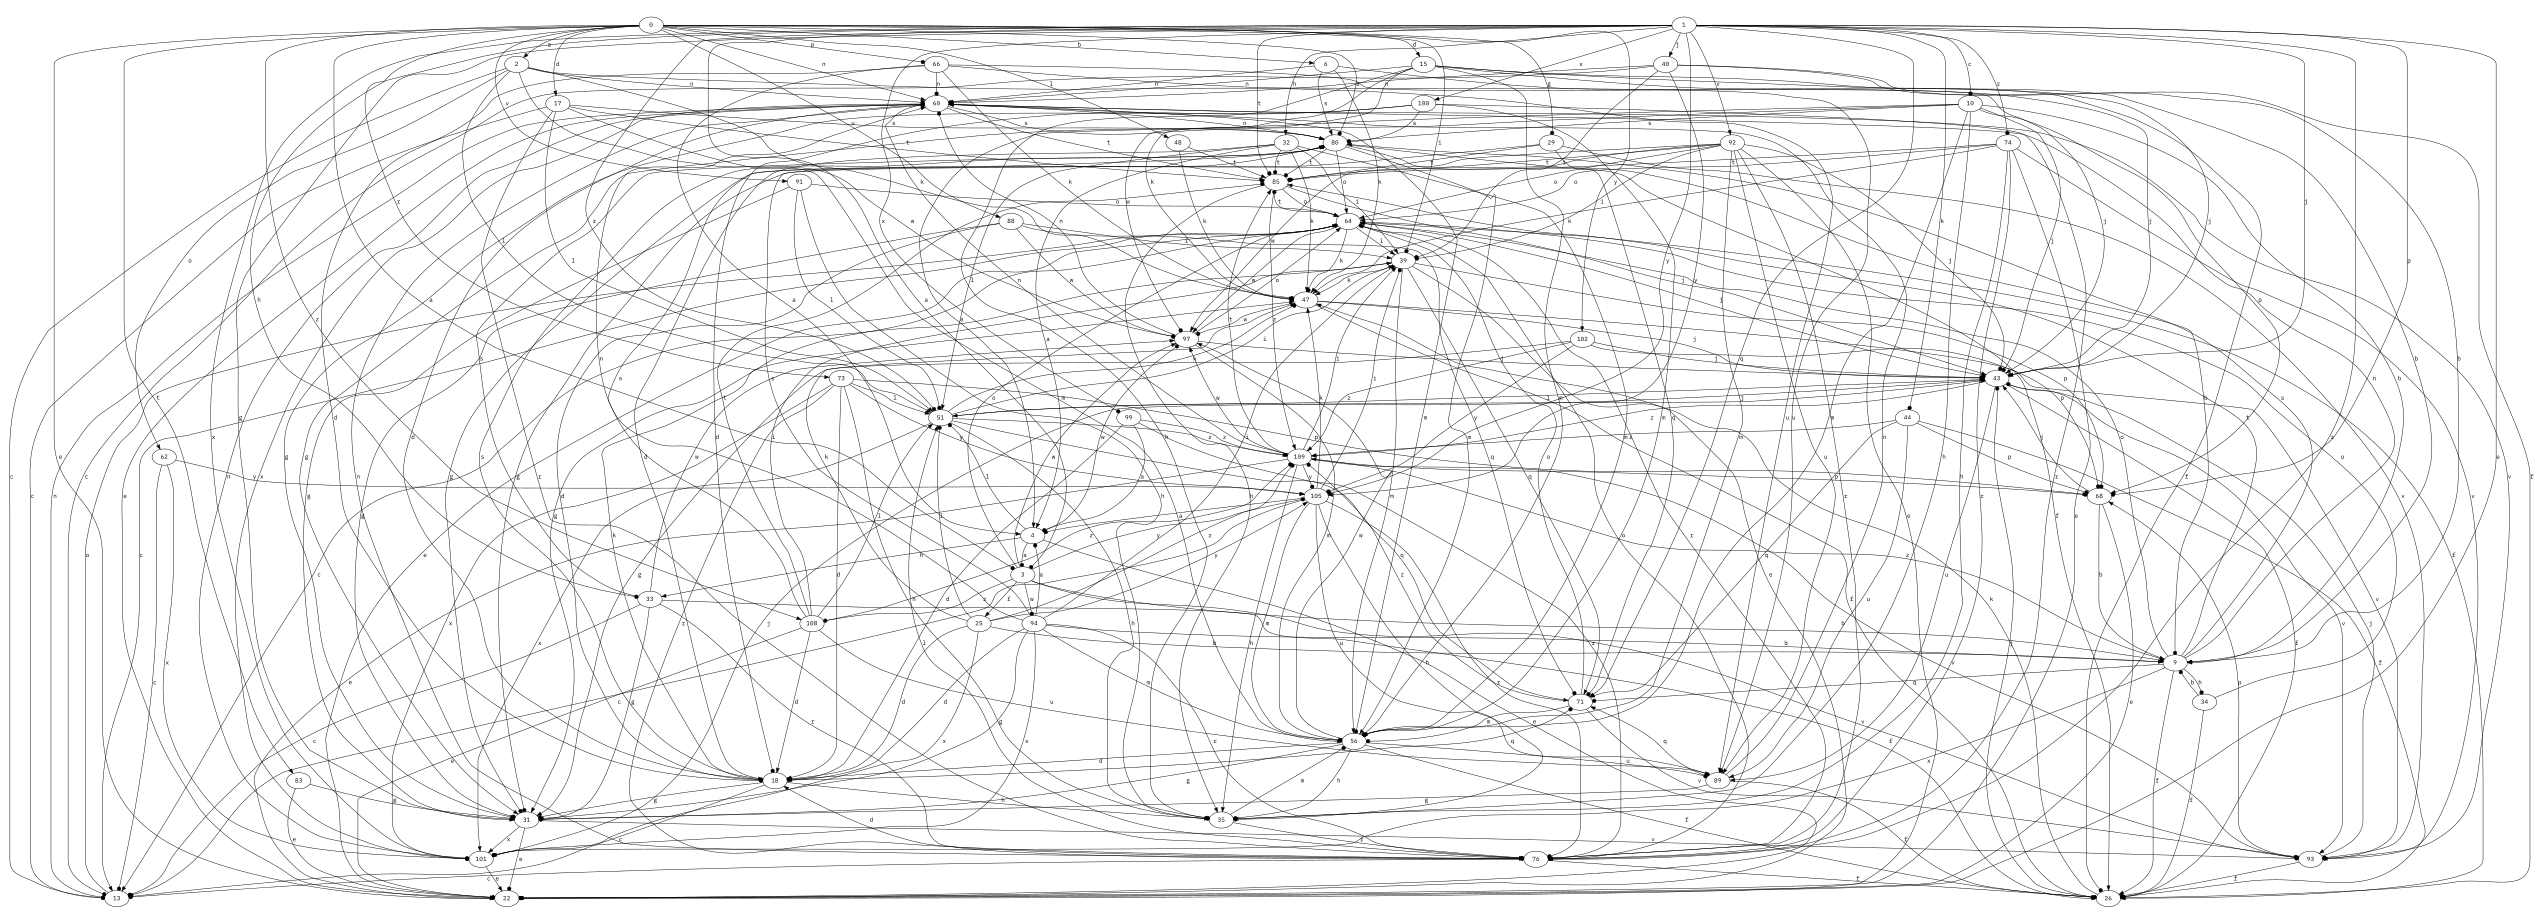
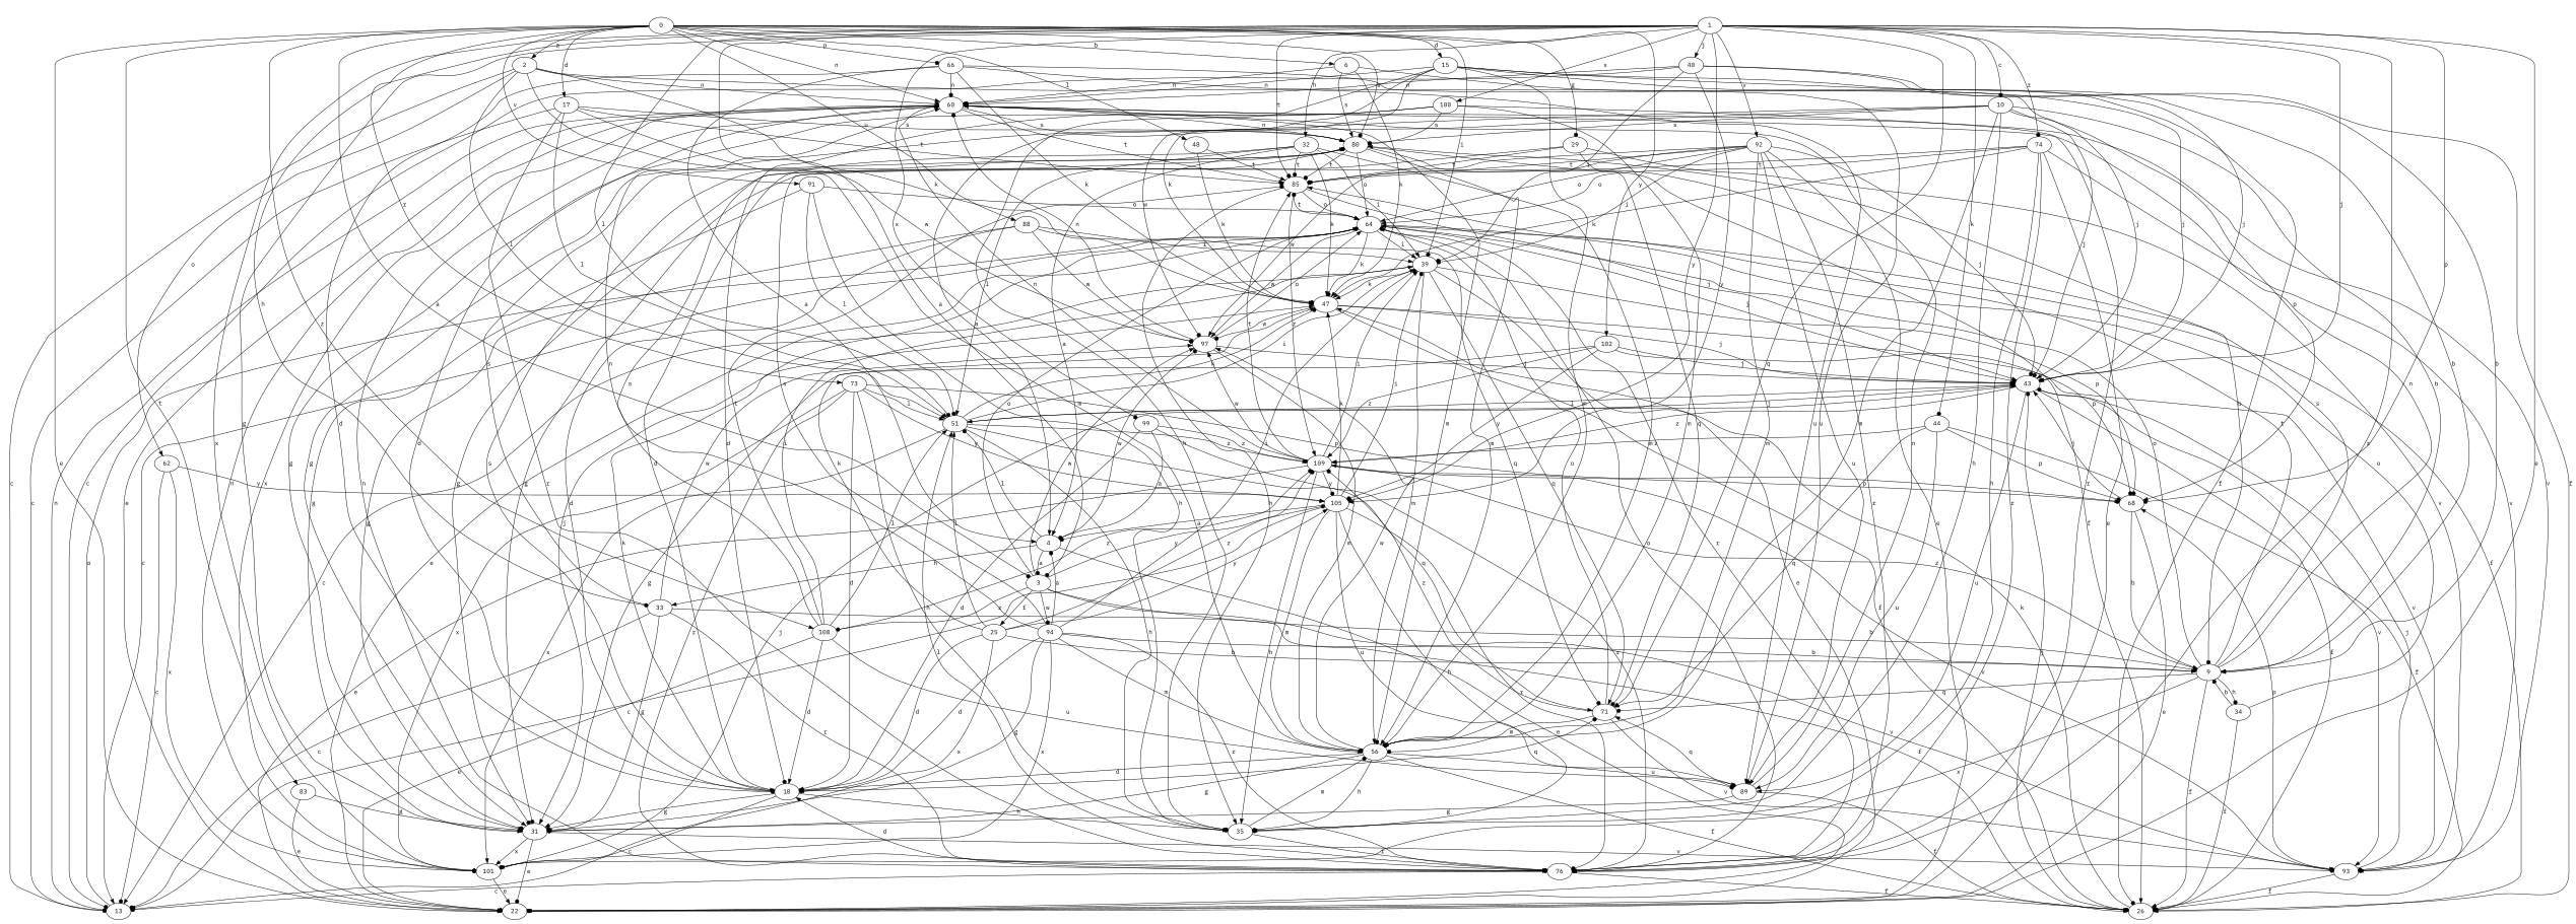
  strict digraph {
    fontname="IBM Plex Mono"
    node [fontname="IBM Plex Mono"]
    edge [arrowhead=normal fontname="IBM Plex Mono"]
    0
    2
    3
    6
    15
    17
    22
    29
    39
    48
    60
    66
    73
    80
    83
    88
    91
    102
    108
    51
    13
    47
    56
    62
    89
    105
    9
    25
    64
    93
    94
    97
    43
    26
    35
    76
    85
    31
    71
    68
    101
    18
    4
    109
    1
    10
    32
    33
    40
    44
    74
    92
    99
    100
    34
    0 -> 2 [label=a]
    0 -> 3 [arrowhead=dot label=a]
    0 -> 6 [label=b]
    0 -> 15 [label=d]
    0 -> 17 [label=d]
    0 -> 22 [label=e]
    0 -> 29 [arrowhead=dot label=g]
    0 -> 39 [arrowhead=dot label=i]
    0 -> 48 [label=l]
    0 -> 60 [label=n]
    0 -> 66 [arrowhead=dot label=p]
    0 -> 73 [label=r]
    0 -> 80 [arrowhead=dot label=s]
    0 -> 83 [label=t]
    0 -> 88 [label=u]
    0 -> 91 [label=v]
    0 -> 102 [label=y]
    0 -> 108 [label=z]
    2 -> 60 [arrowhead=dot label=n]
    2 -> 51 [label=l]
    2 -> 13 [arrowhead=dot label=c]
    2 -> 47 [arrowhead=dot label=k]
    2 -> 56 [label=m]
    2 -> 62 [label=o]
    2 -> 89 [label=u]
    3 -> 108 [arrowhead=dot label=z]
    3 -> 105 [arrowhead=dot label=y]
    3 -> 9 [arrowhead=dot label=b]
    3 -> 25 [label=f]
    3 -> 64 [label=o]
    3 -> 93 [arrowhead=dot label=v]
    3 -> 94 [arrowhead=dot label=w]
    3 -> 97 [label=w]
    6 -> 60 [label=n]
    6 -> 80 [label=s]
    6 -> 47 [label=k]
    6 -> 43 [label=j]
    15 -> 60 [arrowhead=dot label=n]
    15 -> 47 [arrowhead=dot label=k]
    15 -> 56 [arrowhead=dot label=m]
    15 -> 9 [label=b]
    15 -> 97 [arrowhead=dot label=w]
    15 -> 43 [label=j]
    15 -> 26 [arrowhead=dot label=f]
    15 -> 35 [label=h]
    17 -> 80 [label=s]
    17 -> 51 [label=l]
    17 -> 13 [arrowhead=dot label=c]
    17 -> 97 [arrowhead=dot label=w]
    17 -> 76 [arrowhead=dot label=r]
    17 -> 85 [arrowhead=dot label=t]
    29 -> 93 [arrowhead=dot label=v]
    29 -> 85 [label=t]
    29 -> 31 [arrowhead=dot label=g]
    29 -> 71 [arrowhead=dot label=q]
    39 -> 22 [arrowhead=dot label=e]
    39 -> 13 [label=c]
    39 -> 47 [label=k]
    39 -> 56 [label=m]
    39 -> 71 [label=q]
    39 -> 68 [arrowhead=dot label=p]
    48 -> 47 [arrowhead=dot label=k]
    48 -> 85 [label=t]
    60 -> 22 [arrowhead=dot label=e]
    60 -> 80 [label=s]
    60 -> 56 [arrowhead=dot label=m]
    60 -> 93 [arrowhead=dot label=v]
    60 -> 85 [label=t]
    60 -> 101 [arrowhead=dot label=x]
    60 -> 18 [arrowhead=dot label=d]
    66 -> 60 [arrowhead=dot label=n]
    66 -> 47 [label=k]
    66 -> 89 [arrowhead=dot label=u]
    66 -> 43 [label=j]
    66 -> 18 [arrowhead=dot label=d]
    66 -> 4 [label=a]
    73 -> 51 [label=l]
    73 -> 105 [label=y]
    73 -> 35 [label=h]
    73 -> 76 [arrowhead=dot label=r]
    73 -> 68 [label=p]
    73 -> 101 [arrowhead=dot label=x]
    73 -> 18 [label=d]
    80 -> 60 [label=n]
    80 -> 56 [label=m]
    80 -> 9 [arrowhead=dot label=b]
    80 -> 64 [label=o]
    80 -> 26 [label=f]
    80 -> 85 [arrowhead=dot label=t]
    83 -> 22 [arrowhead=dot label=e]
    83 -> 31 [arrowhead=dot label=g]
    88 -> 39 [label=i]
    88 -> 97 [arrowhead=dot label=w]
    88 -> 31 [arrowhead=dot label=g]
    88 -> 71 [arrowhead=dot label=q]
    88 -> 18 [arrowhead=dot label=d]
    91 -> 51 [arrowhead=dot label=l]
    91 -> 64 [label=o]
    91 -> 35 [label=h]
    91 -> 31 [label=g]
    102 -> 105 [arrowhead=dot label=y]
    102 -> 93 [arrowhead=dot label=v]
    102 -> 43 [label=j]
    102 -> 31 [label=g]
    102 -> 109 [label=z]
    108 -> 22 [label=e]
    108 -> 39 [label=i]
    108 -> 80 [label=s]
    108 -> 51 [label=l]
    108 -> 89 [label=u]
    108 -> 85 [arrowhead=dot label=t]
    108 -> 18 [label=d]
    108 -> 109 [arrowhead=dot label=z]
    51 -> 39 [label=i]
    51 -> 47 [arrowhead=dot label=k]
    51 -> 43 [arrowhead=dot label=j]
    51 -> 35 [arrowhead=dot label=h]
    51 -> 71 [label=q]
    51 -> 101 [label=x]
    51 -> 109 [arrowhead=dot label=z]
    13 -> 60 [arrowhead=dot label=n]
    13 -> 64 [arrowhead=dot label=o]
    47 -> 97 [arrowhead=dot label=w]
    47 -> 43 [label=j]
    47 -> 26 [arrowhead=dot label=f]
    47 -> 68 [arrowhead=dot label=p]
    56 -> 89 [arrowhead=dot label=u]
    56 -> 97 [label=w]
    56 -> 26 [label=f]
    56 -> 35 [arrowhead=dot label=h]
    56 -> 31 [arrowhead=dot label=g]
    56 -> 18 [label=d]
    62 -> 13 [arrowhead=dot label=c]
    62 -> 105 [label=y]
    62 -> 101 [arrowhead=dot label=x]
    89 -> 60 [label=n]
    89 -> 26 [label=f]
    89 -> 31 [arrowhead=dot label=g]
    89 -> 71 [label=q]
    105 -> 39 [arrowhead=dot label=i]
    105 -> 13 [label=c]
    105 -> 47 [label=k]
    105 -> 56 [arrowhead=dot label=m]
    105 -> 89 [arrowhead=dot label=u]
    105 -> 35 [arrowhead=dot label=h]
    105 -> 76 [arrowhead=dot label=r]
    105 -> 4 [arrowhead=dot label=a]
    9 -> 60 [label=n]
    9 -> 80 [label=s]
    9 -> 64 [label=o]
    9 -> 26 [label=f]
    9 -> 85 [label=t]
    9 -> 71 [arrowhead=dot label=q]
    9 -> 101 [arrowhead=dot label=x]
    9 -> 109 [label=z]
    9 -> 34 [arrowhead=dot label=h]
-   25 -> 51 [arrowhead=dot label=l]
+   25 -> 51 [label=l]
    25 -> 47 [label=k]
    25 -> 105 [label=y]
    25 -> 9 [label=b]
    25 -> 101 [label=x]
    25 -> 18 [arrowhead=dot label=d]
    25 -> 109 [arrowhead=dot label=z]
    64 -> 22 [arrowhead=dot label=e]
    64 -> 39 [label=i]
    64 -> 13 [label=c]
    64 -> 47 [arrowhead=dot label=k]
    64 -> 97 [label=w]
    64 -> 43 [arrowhead=dot label=j]
    64 -> 26 [label=f]
    64 -> 76 [arrowhead=dot label=r]
    64 -> 85 [arrowhead=dot label=t]
-   64 -> 31 [label=g]
+   64 -> 31 [label=j]
    93 -> 43 [arrowhead=dot label=j]
    93 -> 26 [arrowhead=dot label=f]
    93 -> 68 [label=p]
    94 -> 39 [arrowhead=dot label=i]
    94 -> 60 [label=n]
    94 -> 80 [label=s]
    94 -> 56 [arrowhead=dot label=m]
    94 -> 9 [label=b]
    94 -> 76 [arrowhead=dot label=r]
    94 -> 31 [label=g]
    94 -> 101 [arrowhead=dot label=x]
    94 -> 18 [arrowhead=dot label=d]
    94 -> 4 [arrowhead=dot label=a]
    97 -> 60 [arrowhead=dot label=n]
    97 -> 56 [arrowhead=dot label=m]
    97 -> 64 [label=o]
    97 -> 43 [label=j]
    43 -> 51 [label=l]
    43 -> 89 [label=u]
    43 -> 93 [label=v]
    43 -> 26 [label=f]
    43 -> 109 [label=z]
    26 -> 47 [label=k]
    26 -> 43 [arrowhead=dot label=j]
    35 -> 56 [arrowhead=dot label=m]
    35 -> 76 [label=r]
-   76 -> 60 [arrowhead=dot label=n]
+   76 -> 60 [label=n]
    76 -> 51 [label=l]
    76 -> 13 [arrowhead=dot label=c]
    76 -> 64 [arrowhead=dot label=o]
    76 -> 26 [arrowhead=dot label=f]
    76 -> 18 [label=d]
    85 -> 64 [label=o]
    85 -> 43 [label=j]
    85 -> 35 [label=h]
    85 -> 109 [label=z]
    31 -> 22 [arrowhead=dot label=e]
    31 -> 93 [arrowhead=dot label=v]
    31 -> 101 [label=x]
    71 -> 56 [arrowhead=dot label=m]
    71 -> 64 [label=o]
    71 -> 93 [label=v]
    71 -> 109 [arrowhead=dot label=z]
    68 -> 22 [arrowhead=dot label=e]
    68 -> 9 [label=b]
    68 -> 43 [label=j]
    101 -> 22 [label=e]
    101 -> 60 [arrowhead=dot label=n]
    101 -> 43 [label=j]
    18 -> 80 [arrowhead=dot label=s]
    18 -> 13 [arrowhead=dot label=c]
    18 -> 47 [label=k]
    18 -> 35 [arrowhead=dot label=h]
    18 -> 31 [arrowhead=dot label=g]
    18 -> 71 [arrowhead=dot label=q]
    4 -> 3 [arrowhead=dot label=a]
    4 -> 22 [arrowhead=dot label=e]
    4 -> 51 [arrowhead=dot label=l]
    4 -> 97 [arrowhead=dot label=w]
    4 -> 33 [label=h]
    109 -> 22 [label=e]
    109 -> 39 [label=i]
    109 -> 60 [arrowhead=dot label=n]
    109 -> 105 [arrowhead=dot label=y]
    109 -> 93 [arrowhead=dot label=v]
    109 -> 97 [label=w]
    109 -> 35 [label=h]
    109 -> 85 [label=t]
    109 -> 68 [arrowhead=dot label=p]
    1 -> 3 [arrowhead=dot label=a]
    1 -> 22 [arrowhead=dot label=e]
-   1 -> 51 [arrowhead=dot label=r]
+   1 -> 51 [arrowhead=dot label=l]
    1 -> 105 [arrowhead=dot label=y]
    1 -> 43 [arrowhead=dot label=j]
    1 -> 76 [label=r]
    1 -> 85 [arrowhead=dot label=t]
    1 -> 31 [label=g]
    1 -> 71 [label=q]
    1 -> 68 [arrowhead=dot label=p]
    1 -> 101 [arrowhead=dot label=x]
    1 -> 10 [arrowhead=dot label=c]
    1 -> 32 [label=h]
    1 -> 33 [arrowhead=dot label=h]
    1 -> 40 [label=j]
    1 -> 44 [arrowhead=dot label=k]
    1 -> 74 [arrowhead=dot label=r]
    1 -> 92 [label=v]
    1 -> 99 [arrowhead=dot label=x]
    1 -> 100 [label=x]
    10 -> 80 [arrowhead=dot label=s]
    10 -> 56 [label=m]
    10 -> 9 [label=b]
    10 -> 43 [arrowhead=dot label=j]
    10 -> 35 [arrowhead=dot label=h]
    10 -> 31 [label=g]
    10 -> 68 [label=p]
    10 -> 4 [label=a]
    32 -> 39 [label=i]
    32 -> 51 [label=l]
    32 -> 47 [label=k]
    32 -> 56 [arrowhead=dot label=m]
    32 -> 85 [arrowhead=dot label=t]
    32 -> 18 [label=d]
    32 -> 4 [label=a]
    33 -> 80 [arrowhead=dot label=s]
    33 -> 13 [arrowhead=dot label=c]
    33 -> 97 [label=w]
    33 -> 26 [label=f]
    33 -> 76 [label=r]
    33 -> 31 [arrowhead=dot label=g]
    40 -> 39 [arrowhead=dot label=i]
    40 -> 60 [label=n]
    40 -> 13 [arrowhead=dot label=c]
    40 -> 105 [label=y]
    40 -> 9 [label=b]
    40 -> 26 [label=f]
    44 -> 89 [label=u]
    44 -> 26 [arrowhead=dot label=f]
    44 -> 71 [label=q]
    44 -> 68 [arrowhead=dot label=p]
    44 -> 109 [label=z]
    74 -> 22 [arrowhead=dot label=e]
    74 -> 47 [label=k]
    74 -> 64 [label=o]
    74 -> 93 [label=v]
    74 -> 35 [label=h]
    74 -> 76 [arrowhead=dot label=r]
    74 -> 85 [arrowhead=dot label=t]
    92 -> 22 [label=e]
    92 -> 39 [arrowhead=dot label=i]
    92 -> 56 [label=m]
    92 -> 89 [label=u]
    92 -> 64 [label=o]
    92 -> 97 [label=w]
    92 -> 43 [arrowhead=dot label=j]
    92 -> 76 [arrowhead=dot label=r]
    92 -> 85 [arrowhead=dot label=t]
    92 -> 31 [arrowhead=dot label=g]
    99 -> 76 [label=r]
    99 -> 18 [label=d]
    99 -> 4 [arrowhead=dot label=a]
    99 -> 109 [label=z]
    100 -> 80 [arrowhead=dot label=s]
    100 -> 56 [arrowhead=dot label=m]
    100 -> 76 [arrowhead=dot label=r]
    100 -> 31 [label=g]
    100 -> 18 [arrowhead=dot label=d]
    34 -> 9 [arrowhead=dot label=b]
    34 -> 64 [label=o]
    34 -> 26 [arrowhead=dot label=f]
  }
